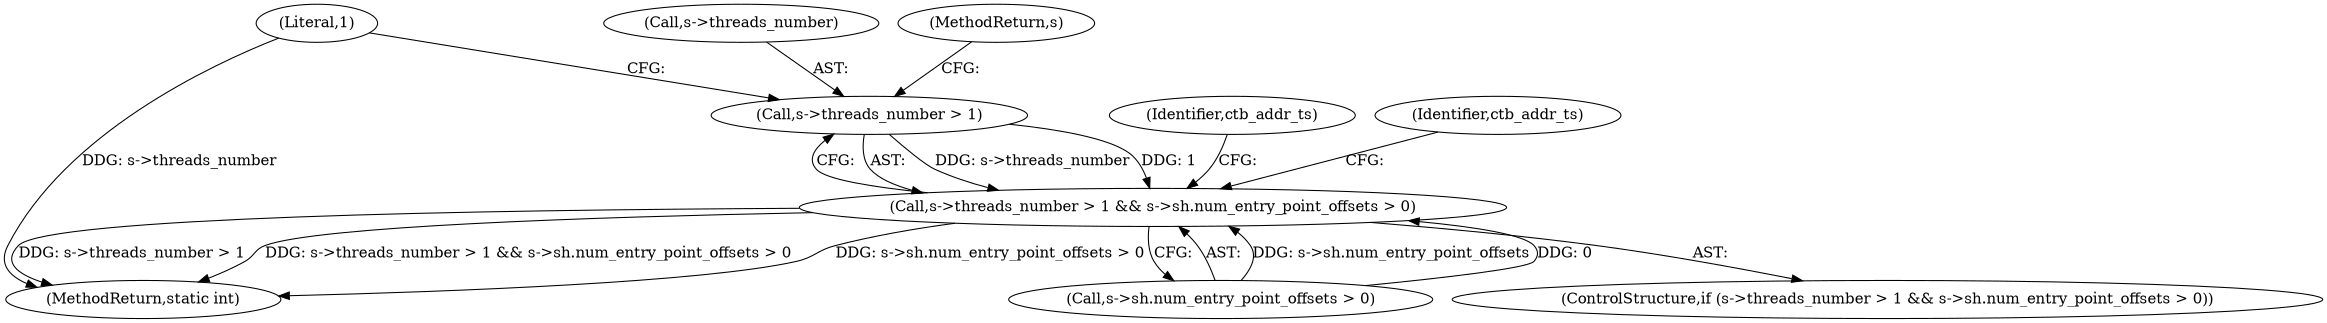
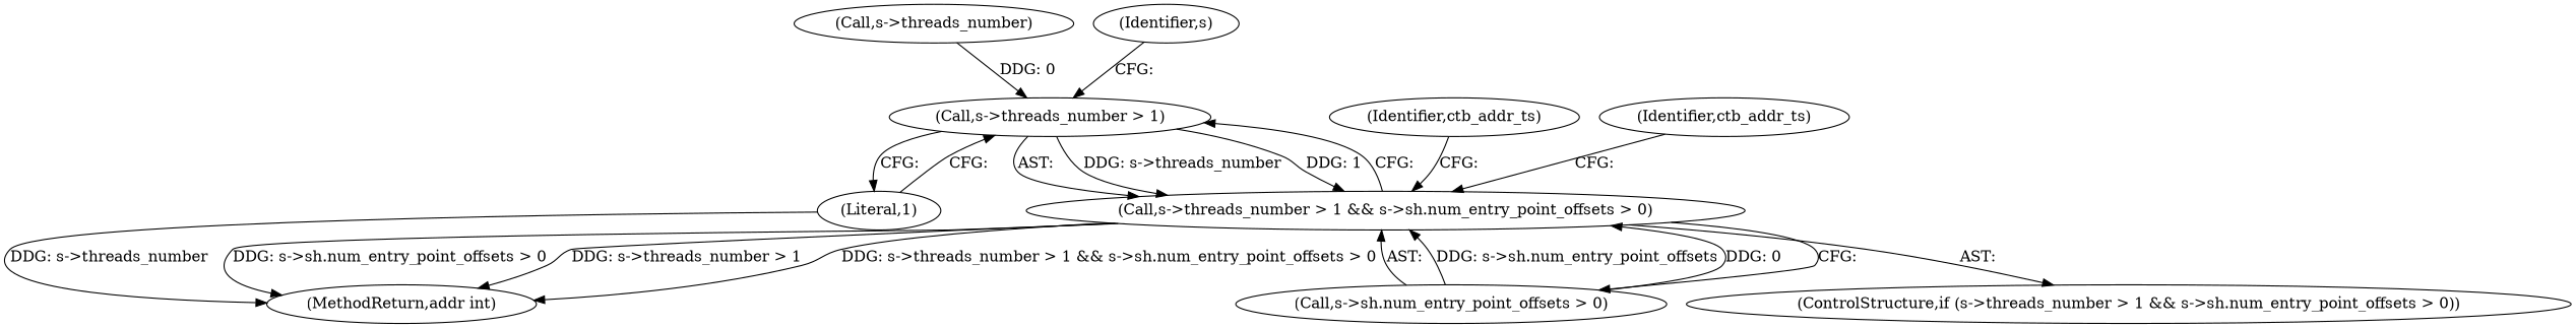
  digraph {
    n1 [label="(Call,s->threads_number > 1)"]
    n2 [label="(Call,s->threads_number > 1 && s->sh.num_entry_point_offsets > 0)"]
    n3 [label="(Literal,1)"]
-   n4 [label="(MethodReturn,static int)"]
+   n4 [label="(MethodReturn,addr int)"]
    n5 [label="(Call,s->sh.num_entry_point_offsets > 0)"]
    n6 [label="(ControlStructure,if (s->threads_number > 1 && s->sh.num_entry_point_offsets > 0))"]
    n7 [label="(Call,s->threads_number)"]
    n8 [label="(Identifier,ctb_addr_ts)"]
    n9 [label="(Identifier,ctb_addr_ts)"]
-   n10 [label="(MethodReturn,s)"]
+   n10 [label="(Identifier,s)"]
    n1 -> n2 [label="AST: "]
    n1 -> n2 [label="DDG: s->threads_number"]
    n1 -> n2 [label="DDG: 1"]
+   n1 -> n3 [label="CFG: "]
    n2 -> n1 [label="CFG: "]
    n2 -> n4 [label="DDG: s->sh.num_entry_point_offsets > 0"]
    n2 -> n4 [label="DDG: s->threads_number > 1"]
    n2 -> n4 [label="DDG: s->threads_number > 1 && s->sh.num_entry_point_offsets > 0"]
    n2 -> n5 [label="CFG: "]
    n2 -> n6 [label="AST: "]
    n3 -> n1 [label="CFG: "]
    n3 -> n4 [label="DDG: s->threads_number"]
    n5 -> n2 [label="AST: "]
    n5 -> n2 [label="DDG: s->sh.num_entry_point_offsets"]
    n5 -> n2 [label="DDG: 0"]
-   n7 -> n1 [label="AST: "]
+   n7 -> n1 [label="DDG: 0"]
    n8 -> n2 [label="CFG: "]
    n9 -> n2 [label="CFG: "]
    n10 -> n1 [label="CFG: "]
  }
